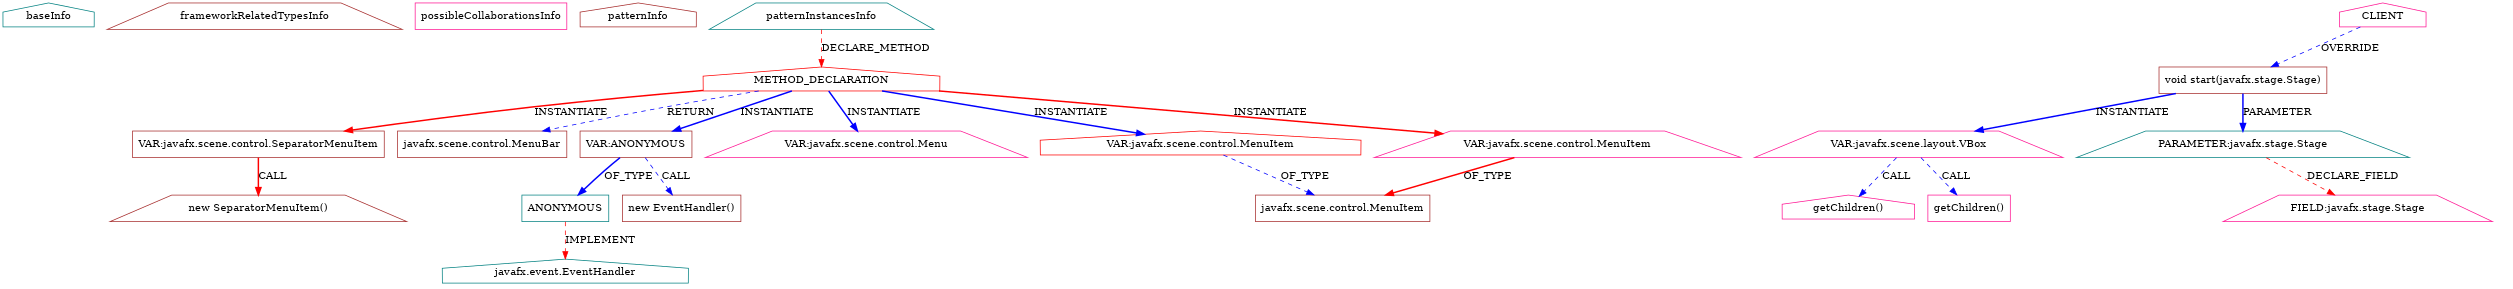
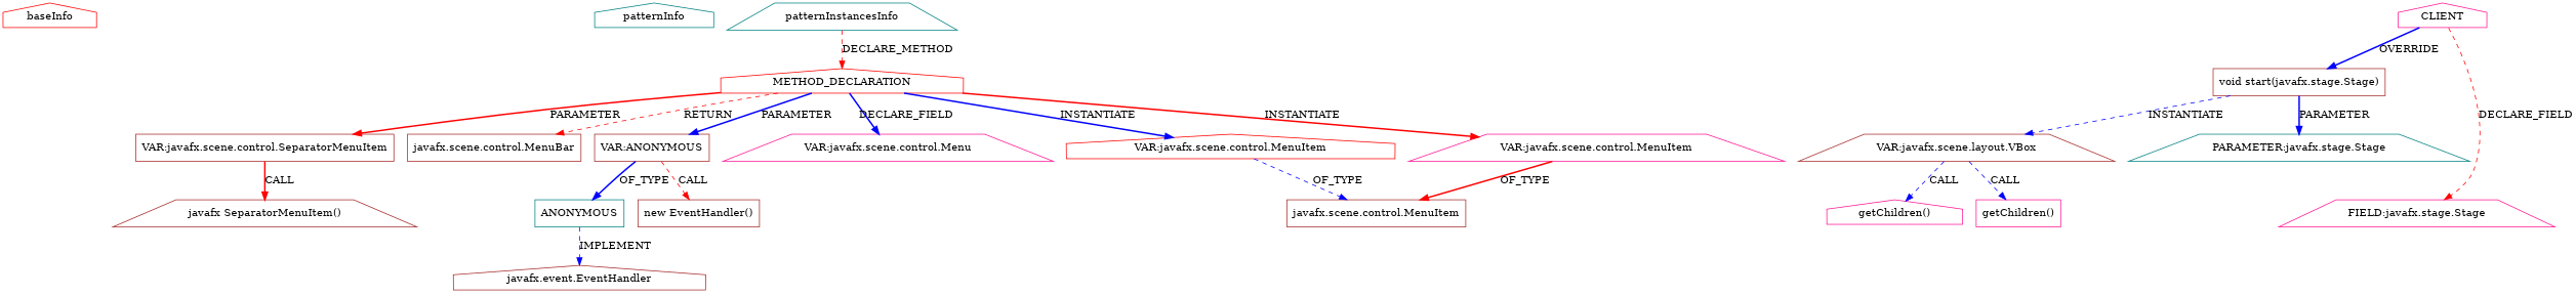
  digraph {
    node [color=brown shape=box isFrameworkType=false vertexType=VARIABLE_EXPRESION]
    edge [color=blue style=bold]
-   baseInfo [category=pattern color=teal graphId=3385 isAnonymous=false possibleRelation=false shape=house isFrameworkType="" vertexType=""]
-   frameworkRelatedTypesInfo [shape=trapezium isFrameworkType="" vertexType=""]
-   possibleCollaborationsInfo [color=deeppink isFrameworkType="" vertexType=""]
-   patternInfo [frequency=2.0 patternRootClient=0 shape=house isFrameworkType="" vertexType=""]
+   baseInfo [category=pattern color=red graphId=3385 isAnonymous=false possibleRelation=false shape=house isFrameworkType="" vertexType=""]
+   patternInfo [color=teal frequency=2.0 patternRootClient=0 shape=house isFrameworkType="" vertexType=""]
    patternInstancesInfo [0="alexander-t-review_ui~/alexander-t-review_ui/review_ui-master/src/main/java/se/tarnowski/reviewui/Main.java~Main~1774" 1="pedrodonte-genjeefx~/pedrodonte-genjeefx/genjeefx-master/GenJeeFx/src/main/java/generar/AplicacionPrincipal.java~AplicacionPrincipal~3838" color=teal shape=trapezium isFrameworkType="" vertexType=""]
    n6 [color=red label=METHOD_DECLARATION shape=house vertexType=CLIENT_METHOD_DECLARATION]
-   n7 [label="new SeparatorMenuItem()" shape=trapezium vertexType=CONSTRUCTOR_CALL]
+   n7 [label="javafx SeparatorMenuItem()" shape=trapezium vertexType=CONSTRUCTOR_CALL]
    n8 [label="VAR:javafx.scene.control.SeparatorMenuItem"]
    n9 [label="javafx.scene.control.MenuBar" vertexType=FRAMEWORK_CLASS_TYPE]
    n10 [label="VAR:ANONYMOUS"]
    n11 [color=deeppink label="VAR:javafx.scene.control.Menu" shape=trapezium]
    n12 [color=red label="VAR:javafx.scene.control.MenuItem" shape=house]
    n13 [color=deeppink label="VAR:javafx.scene.control.MenuItem" shape=trapezium]
    n14 [color=teal label=ANONYMOUS vertexType=REFERENCE_ANONYMOUS_DECLARATION]
    n15 [label="new EventHandler()" vertexType=CONSTRUCTOR_CALL]
    n16 [label="javafx.scene.control.MenuItem" vertexType=FRAMEWORK_CLASS_TYPE]
    n17 [color=deeppink label=CLIENT shape=house vertexType=ROOT_CLIENT_CLASS_DECLARATION]
    n18 [label="void start(javafx.stage.Stage)" vertexType=OVERRIDING_METHOD_DECLARATION]
    n19 [color=deeppink label="FIELD:javafx.stage.Stage" shape=trapezium vertexType=FIELD_DECLARATION]
    n20 [color=teal label="PARAMETER:javafx.stage.Stage" shape=trapezium vertexType=PARAMETER_DECLARATION]
-   n21 [color=deeppink label="VAR:javafx.scene.layout.VBox" shape=trapezium]
+   n21 [label="VAR:javafx.scene.layout.VBox" shape=trapezium]
    n22 [color=deeppink label="getChildren()" vertexType=INSIDE_CALL]
    n23 [color=deeppink label="getChildren()" shape=house vertexType=INSIDE_CALL]
-   n24 [color=teal label="javafx.event.EventHandler" shape=house vertexType=FRAMEWORK_INTERFACE_TYPE]
+   n24 [label="javafx.event.EventHandler" shape=house vertexType=FRAMEWORK_INTERFACE_TYPE]
    patternInstancesInfo -> n6 [color=red label=DECLARE_METHOD style=dashed]
-   n6 -> n8 [color=red label=INSTANTIATE]
-   n6 -> n9 [label=RETURN style=dashed]
-   n6 -> n10 [label=INSTANTIATE]
-   n6 -> n11 [label=INSTANTIATE]
+   n6 -> n8 [color=red label=PARAMETER]
+   n6 -> n9 [color=red label=RETURN style=dashed]
+   n6 -> n10 [label=PARAMETER]
+   n6 -> n11 [label=DECLARE_FIELD]
    n6 -> n12 [label=INSTANTIATE]
    n6 -> n13 [color=red label=INSTANTIATE]
    n8 -> n7 [color=red label=CALL]
    n10 -> n14 [label=OF_TYPE]
-   n10 -> n15 [label=CALL style=dashed]
+   n10 -> n15 [color=red label=CALL style=dashed]
    n12 -> n16 [label=OF_TYPE style=dashed]
    n13 -> n16 [color=red label=OF_TYPE]
-   n14 -> n24 [color=red label=IMPLEMENT style=dashed]
-   n17 -> n18 [label=OVERRIDE style=dashed]
-   n20 -> n19 [color=red label=DECLARE_FIELD style=dashed]
+   n14 -> n24 [label=IMPLEMENT style=dashed]
+   n17 -> n18 [label=OVERRIDE]
+   n17 -> n19 [color=red label=DECLARE_FIELD style=dashed]
    n18 -> n20 [label=PARAMETER]
-   n18 -> n21 [label=INSTANTIATE]
+   n18 -> n21 [label=INSTANTIATE style=dashed]
    n21 -> n22 [label=CALL style=dashed]
    n21 -> n23 [label=CALL style=dashed]
  }
